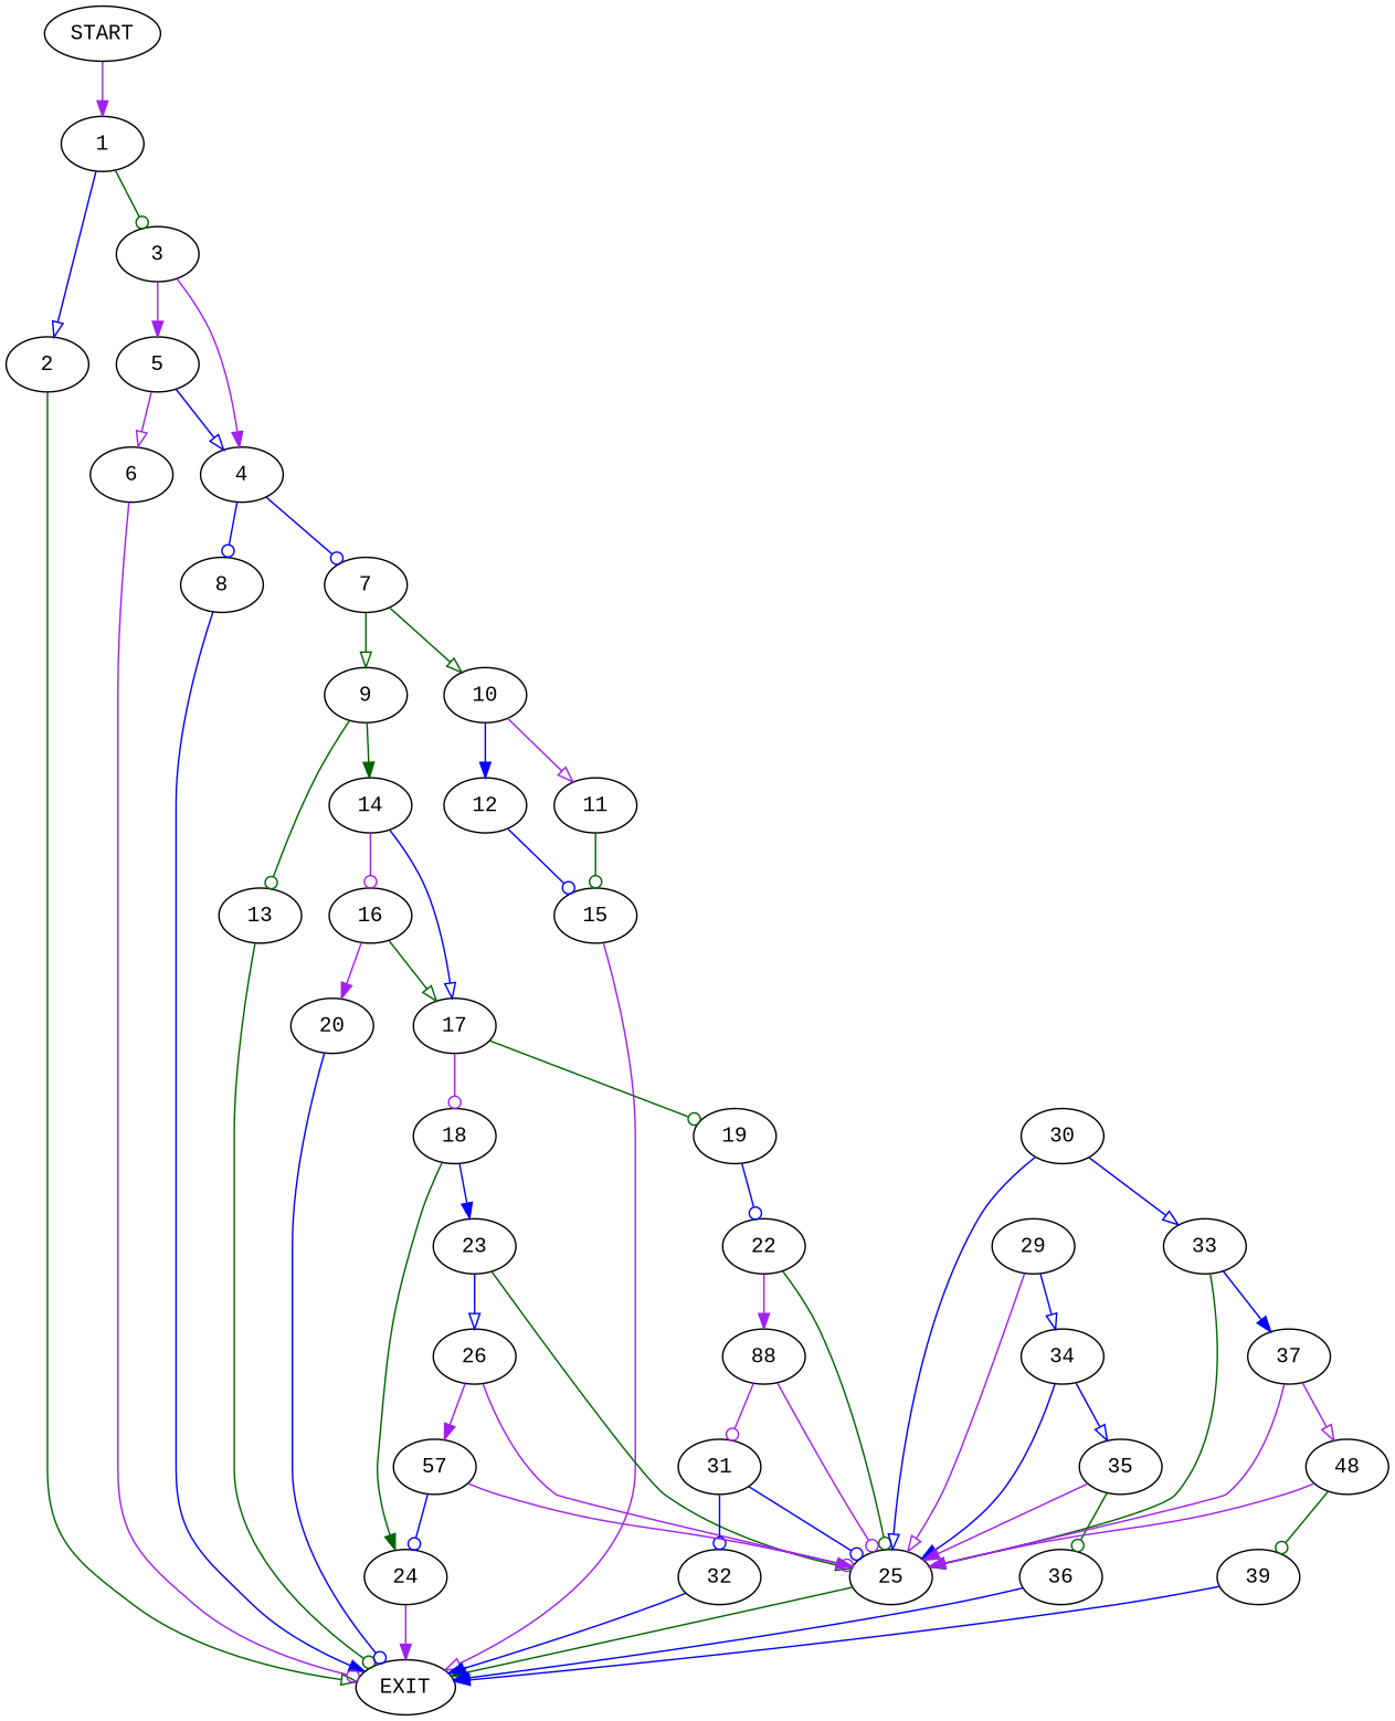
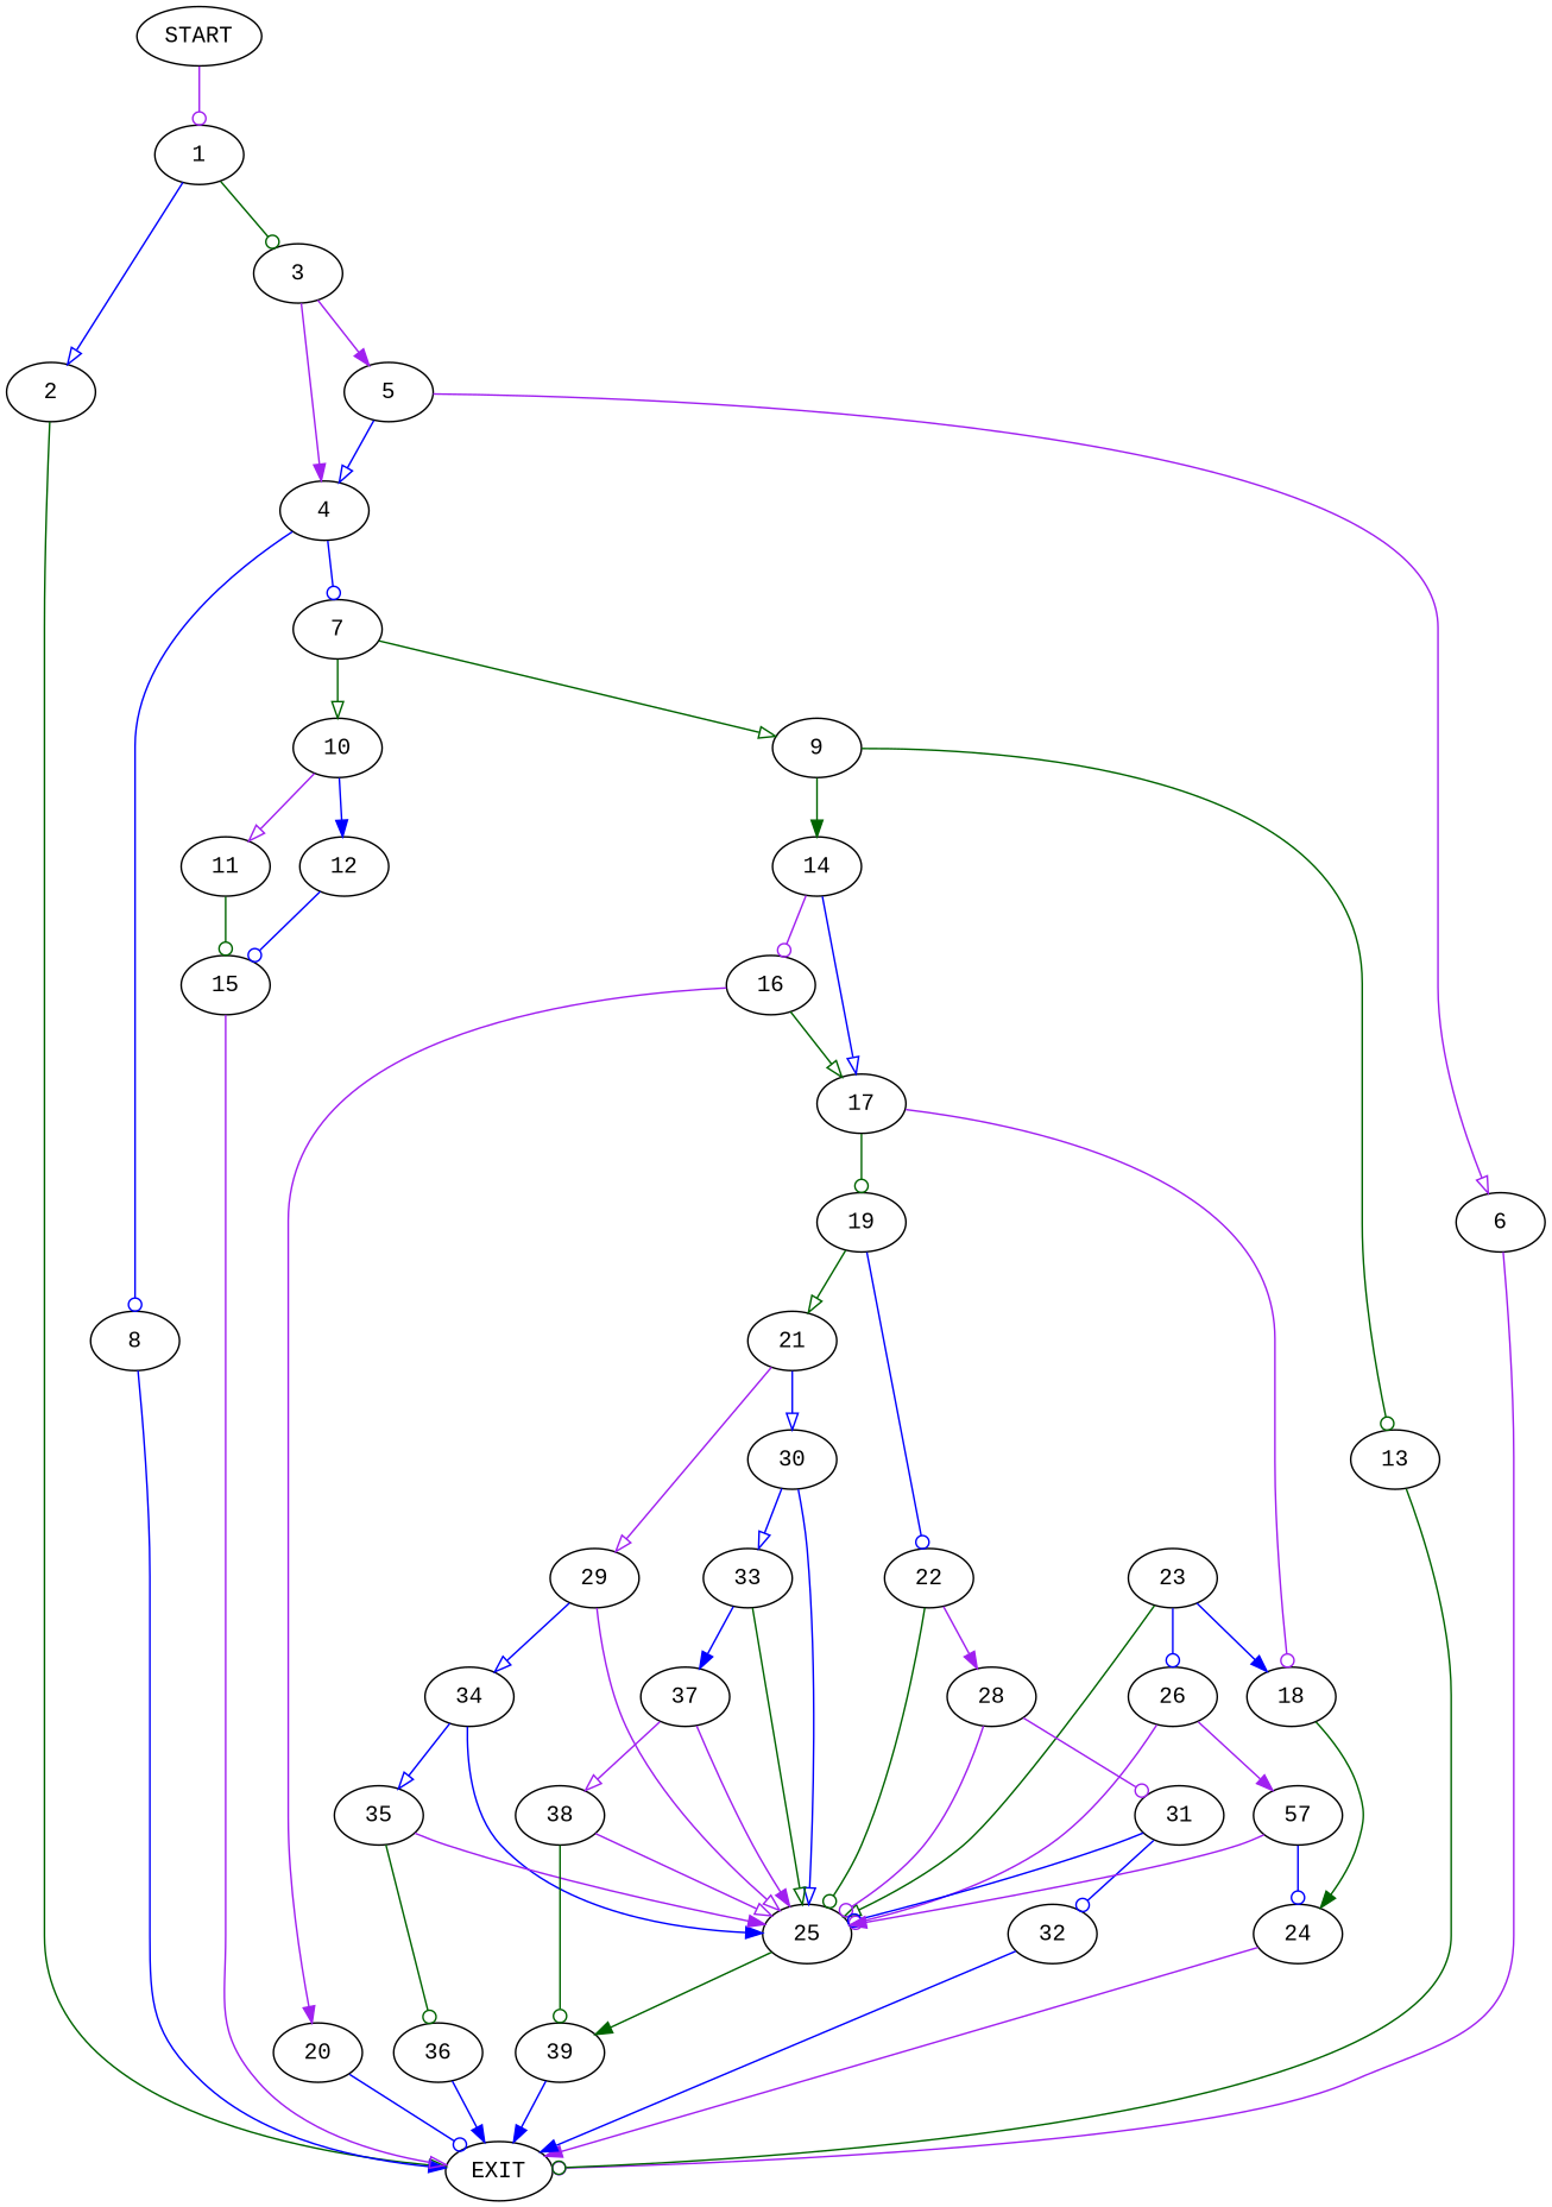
  digraph {
    fontname="Liberation Mono"
    node [fontname="Liberation Mono"]
    edge [arrowhead=odot color=blue fontname="Liberation Mono"]
    n1 [label=START]
    1
    2
    3
    n5 [label=EXIT]
    4
    5
    7
    8
    6
    9
    10
    13
    14
    11
    12
    16
    17
    15
    20
    18
    19
    23
    24
+   21
    22
    25
    26
    29
    30
-   28 [label=88]
+   28
    34
    33
    31
    n35 [label=57]
    32
    35
    37
-   38 [label=48]
+   38
    36
    39
-   n1 -> 1 [arrowhead=normal color=purple]
+   n1 -> 1 [color=purple]
    1 -> 2 [arrowhead=onormal]
    1 -> 3 [color=darkgreen]
    2 -> n5 [arrowhead=onormal color=darkgreen]
    3 -> 4 [arrowhead=normal color=purple]
    3 -> 5 [arrowhead=normal color=purple]
    4 -> 7
    4 -> 8
    5 -> 4 [arrowhead=onormal]
    5 -> 6 [arrowhead=onormal color=purple]
    7 -> 9 [arrowhead=onormal color=darkgreen]
    7 -> 10 [arrowhead=onormal color=darkgreen]
    8 -> n5 [arrowhead=normal]
    6 -> n5 [color=purple]
    9 -> 13 [color=darkgreen]
    9 -> 14 [arrowhead=normal color=darkgreen]
    10 -> 11 [arrowhead=onormal color=purple]
    10 -> 12 [arrowhead=normal]
    13 -> n5 [color=darkgreen]
    14 -> 16 [color=purple]
    14 -> 17 [arrowhead=onormal]
    11 -> 15 [color=darkgreen]
    12 -> 15
    16 -> 17 [arrowhead=onormal color=darkgreen]
    16 -> 20 [arrowhead=normal color=purple]
    17 -> 18 [color=purple]
    17 -> 19 [color=darkgreen]
    15 -> n5 [arrowhead=onormal color=purple]
    20 -> n5
-   18 -> 23 [arrowhead=normal]
+   23 -> 18 [arrowhead=normal]
    18 -> 24 [arrowhead=normal color=darkgreen]
+   19 -> 21 [arrowhead=onormal color=darkgreen]
    19 -> 22
    23 -> 25 [arrowhead=onormal color=darkgreen]
-   23 -> 26 [arrowhead=onormal]
+   23 -> 26
    24 -> n5 [arrowhead=normal color=purple]
+   21 -> 29 [arrowhead=onormal color=purple]
+   21 -> 30 [arrowhead=onormal]
    22 -> 25 [color=darkgreen]
    22 -> 28 [arrowhead=normal color=purple]
-   25 -> n5 [arrowhead=normal color=darkgreen]
+   25 -> 39 [arrowhead=normal color=darkgreen]
    26 -> 25 [color=purple]
    26 -> n35 [arrowhead=normal color=purple]
    29 -> 25 [arrowhead=onormal color=purple]
    29 -> 34 [arrowhead=onormal]
    30 -> 25 [arrowhead=onormal]
    30 -> 33 [arrowhead=onormal]
    28 -> 25 [color=purple]
    28 -> 31 [color=purple]
    34 -> 25 [arrowhead=normal]
    34 -> 35 [arrowhead=onormal]
    33 -> 25 [arrowhead=onormal color=darkgreen]
    33 -> 37 [arrowhead=normal]
    31 -> 25
    31 -> 32
    n35 -> 24
    n35 -> 25 [arrowhead=normal color=purple]
    32 -> n5 [arrowhead=normal]
    35 -> 25 [arrowhead=normal color=purple]
    35 -> 36 [color=darkgreen]
    37 -> 25 [arrowhead=normal color=purple]
    37 -> 38 [arrowhead=onormal color=purple]
    38 -> 25 [arrowhead=onormal color=purple]
    38 -> 39 [color=darkgreen]
    36 -> n5 [arrowhead=normal]
    39 -> n5 [arrowhead=normal]
  }
